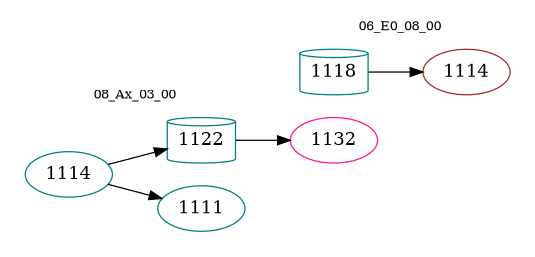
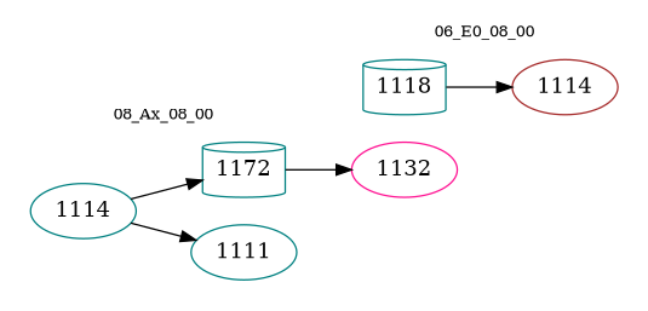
  digraph {
    rankdir=LR
    node [color=teal shape=ellipse]
    edge [color=black]
    n1 [label=1114]
    n2 [label=1111]
-   n3 [label=1122 shape=cylinder]
+   n3 [label=1172 shape=cylinder]
    n4 [label=1118 shape=cylinder]
    n5 [color=brown label=1114]
    n6 [color=deeppink label=1132]
    subgraph cluster_1 {
      color=white
      fontsize=10
-     label="08_Ax_03_00"
+     label="08_Ax_08_00"
      n1
      n2
      n3
    }
    subgraph cluster_2 {
      color=white
      fontsize=10
      label="06_E0_08_00"
      n4
      n5
      n6
    }
    n1 -> n2
    n1 -> n3
    n3 -> n6
    n4 -> n5
  }
